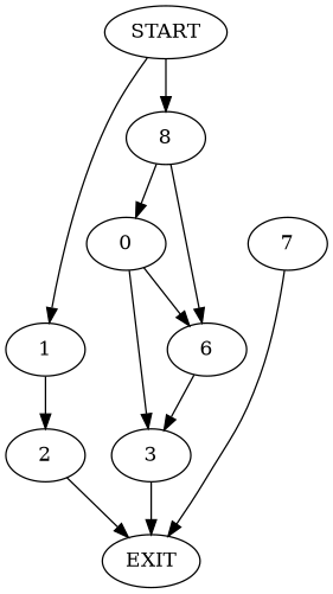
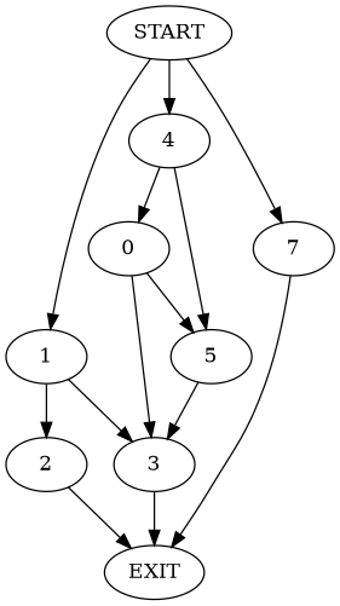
  digraph {
    n1 [label=START]
    1
-   4 [label=8]
+   4
    7
    2
    3
    n7 [label=0]
-   6
+   6 [label=5]
    n9 [label=EXIT]
    n1 -> 1
    n1 -> 4
+   n1 -> 7
    1 -> 2
+   1 -> 3
    4 -> n7
    4 -> 6
    7 -> n9
    2 -> n9
    3 -> n9
    n7 -> 3
    n7 -> 6
    6 -> 3
  }
